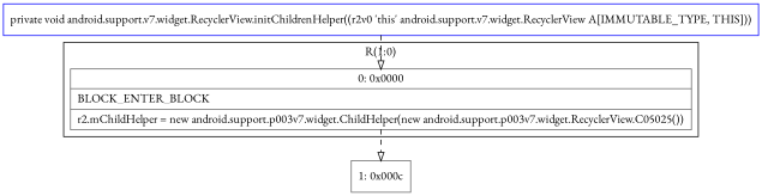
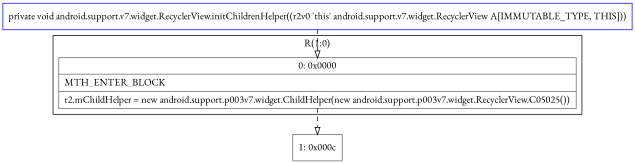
  digraph {
    fontname="EB Garamond"
    node [color=gray40 shape=record fontname="EB Garamond"]
    edge [style=dashed arrowhead=onormal fontname="EB Garamond"]
-   n1 [label="{0\:\ 0x0000|BLOCK_ENTER_BLOCK\l|r2.mChildHelper = new android.support.p003v7.widget.ChildHelper(new android.support.p003v7.widget.RecyclerView.C05025())\l}"]
+   n1 [label="{0\:\ 0x0000|MTH_ENTER_BLOCK\l|r2.mChildHelper = new android.support.p003v7.widget.ChildHelper(new android.support.p003v7.widget.RecyclerView.C05025())\l}"]
    n2 [label="{1\:\ 0x000c}"]
    n3 [label="{private void android.support.v7.widget.RecyclerView.initChildrenHelper((r2v0 'this' android.support.v7.widget.RecyclerView A[IMMUTABLE_TYPE, THIS])) }" color=blue]
    subgraph cluster_1 {
      label="R(1:0)"
      n1
    }
    n1 -> n2
    n3 -> n1
  }
